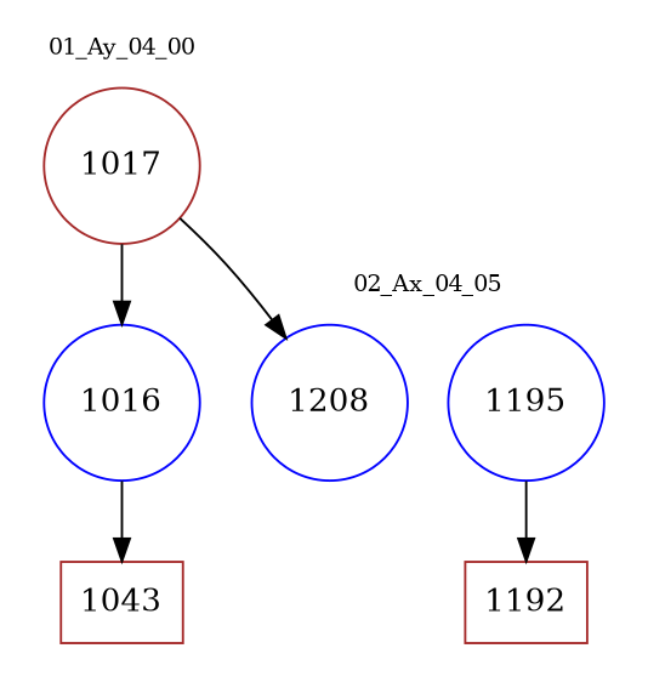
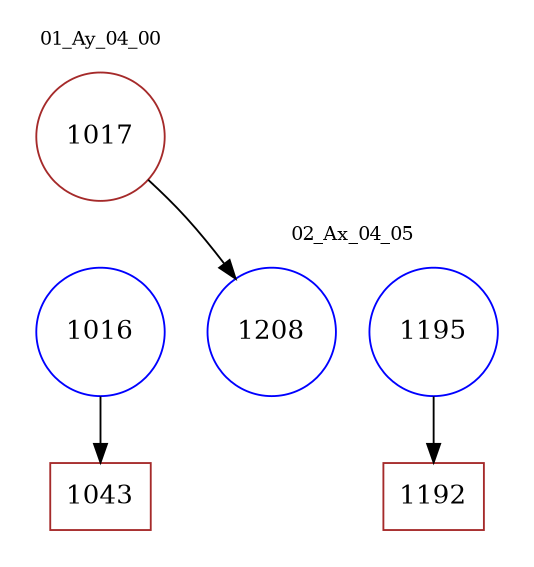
  digraph {
    node [color=brown shape=circle]
    edge [color=black]
    n1 [label=1017]
    n2 [color=blue label=1016]
    n3 [label=1043 shape=box]
    n4 [color=blue label=1195]
    n5 [label=1192 shape=box]
    n6 [color=blue label=1208]
    subgraph cluster_1 {
      color=white
      fontsize=10
      label="01_Ay_04_00"
      n1
      n2
      n3
    }
    subgraph cluster_2 {
      color=white
      fontsize=10
      label="02_Ax_04_05"
      n4
      n5
      n6
    }
-   n1 -> n2
    n1 -> n6
    n2 -> n3
    n4 -> n5
  }
